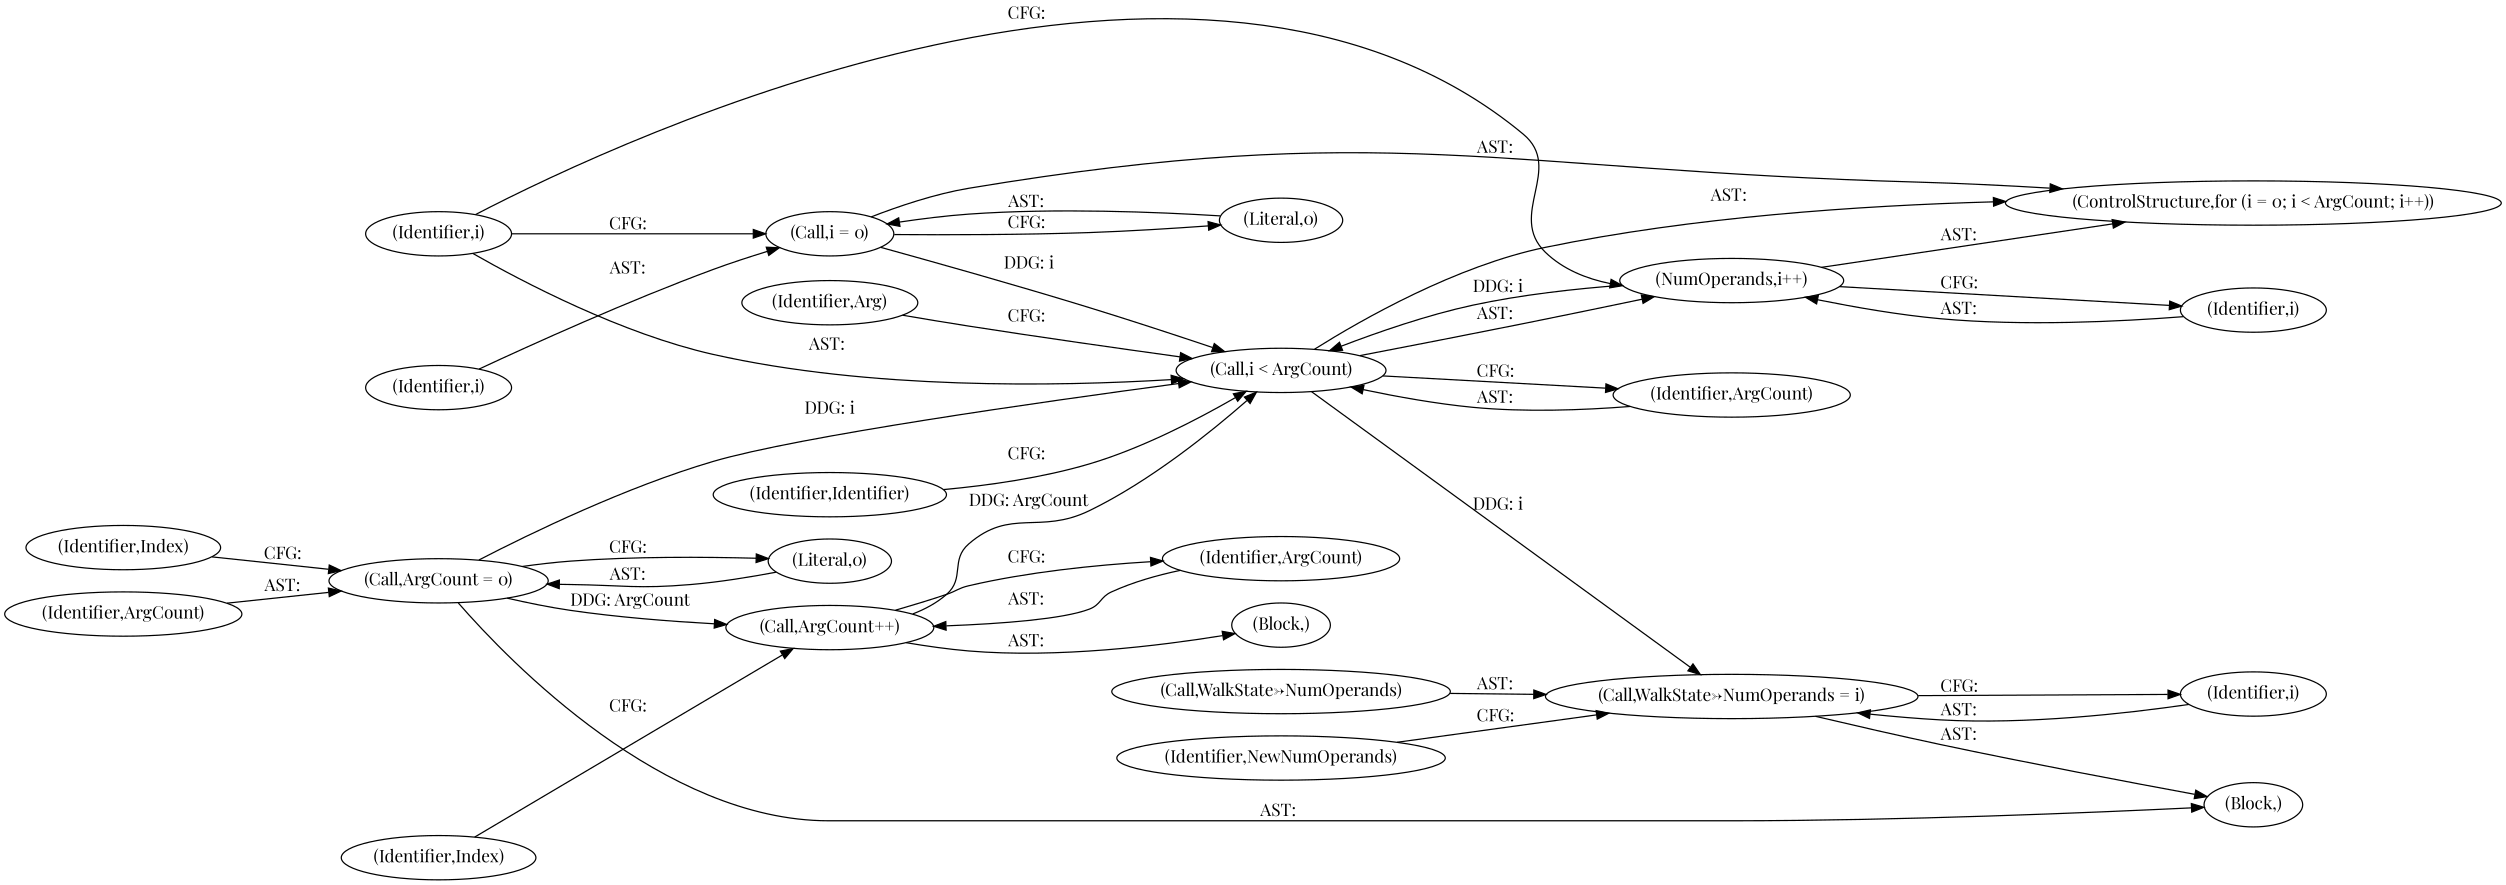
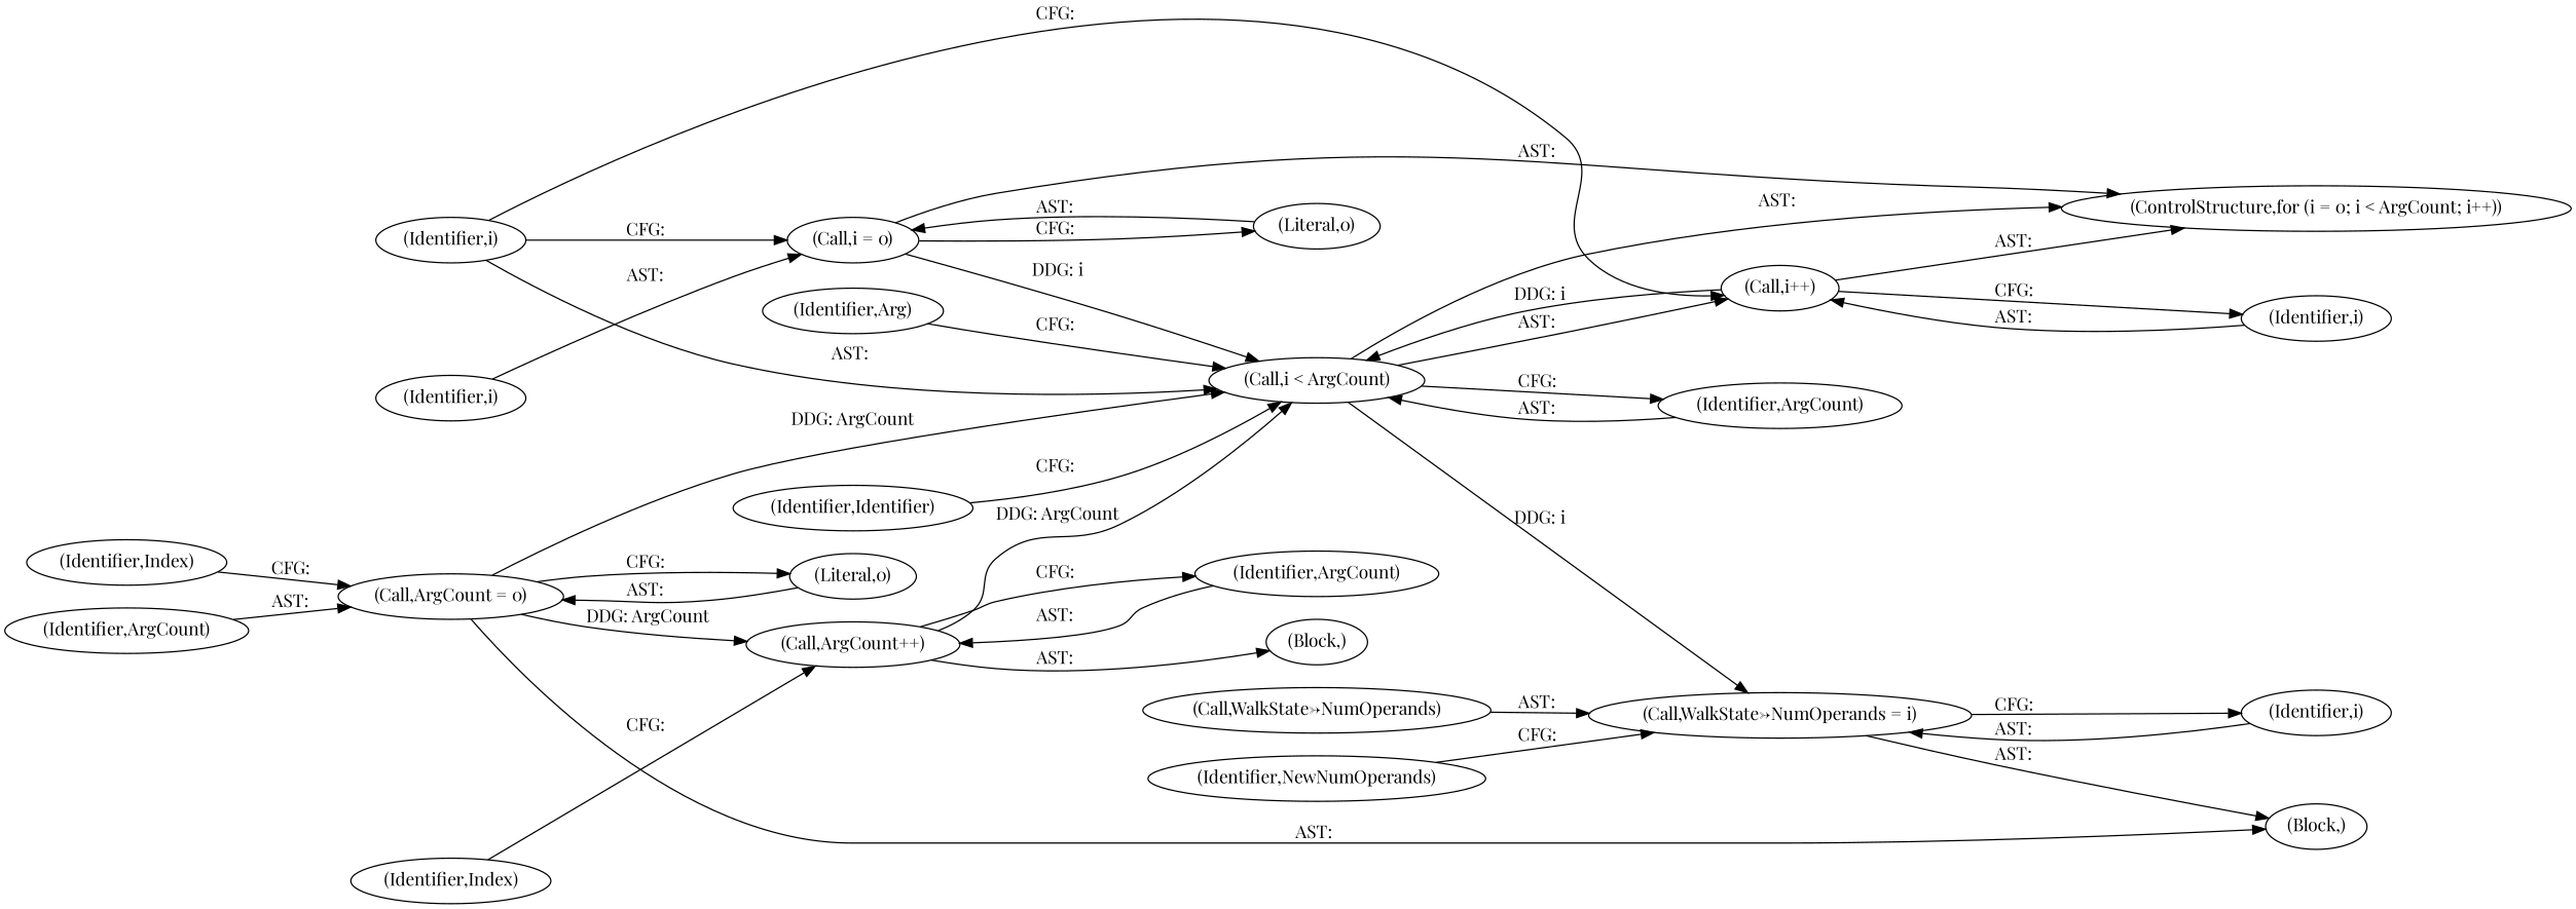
  digraph {
    fontname="Playfair Display"
    rankdir=LR
    node [fontname="Playfair Display"]
    edge [fontname="Playfair Display"]
    n1 [label="(Call,WalkState->NumOperands = i)"]
    n2 [label="(Identifier,i)"]
    n3 [label="(Block,)"]
    n4 [label="(Call,i < ArgCount)"]
-   n5 [label="(NumOperands,i++)"]
+   n5 [label="(Call,i++)"]
    n6 [label="(Identifier,ArgCount)"]
    n7 [label="(ControlStructure,for (i = 0; i < ArgCount; i++))"]
    n8 [label="(Identifier,i)"]
    n9 [label="(Call,i = 0)"]
    n10 [label="(Literal,0)"]
    n11 [label="(Call,ArgCount = 0)"]
    n12 [label="(Call,ArgCount++)"]
    n13 [label="(Literal,0)"]
    n14 [label="(Identifier,ArgCount)"]
    n15 [label="(Block,)"]
    n16 [label="(Identifier,Index)"]
    n17 [label="(Identifier,Index)"]
    n18 [label="(Identifier,Identifier)"]
    n19 [label="(Identifier,i)"]
    n20 [label="(Call,WalkState->NumOperands)"]
    n21 [label="(Identifier,Arg)"]
    n22 [label="(Identifier,ArgCount)"]
    n23 [label="(Identifier,NewNumOperands)"]
    n24 [label="(Identifier,i)"]
    n1 -> n2 [label="CFG: "]
    n1 -> n3 [label="AST: "]
    n2 -> n1 [label="AST: "]
    n4 -> n1 [label="DDG: i"]
    n4 -> n5 [label="AST: "]
    n4 -> n6 [label="CFG: "]
    n4 -> n7 [label="AST: "]
    n5 -> n4 [label="DDG: i"]
    n5 -> n7 [label="AST: "]
    n5 -> n8 [label="CFG: "]
    n6 -> n4 [label="AST: "]
    n8 -> n5 [label="AST: "]
    n9 -> n4 [label="DDG: i"]
    n9 -> n7 [label="AST: "]
    n9 -> n10 [label="CFG: "]
    n10 -> n9 [label="AST: "]
    n11 -> n3 [label="AST: "]
-   n11 -> n4 [label="DDG: i"]
+   n11 -> n4 [label="DDG: ArgCount"]
    n11 -> n12 [label="DDG: ArgCount"]
    n11 -> n13 [label="CFG: "]
    n12 -> n4 [label="DDG: ArgCount"]
    n12 -> n14 [label="CFG: "]
    n12 -> n15 [label="AST: "]
    n13 -> n11 [label="AST: "]
    n14 -> n12 [label="AST: "]
    n16 -> n11 [label="CFG: "]
    n17 -> n12 [label="CFG: "]
    n18 -> n4 [label="CFG: "]
    n19 -> n4 [label="AST: "]
    n19 -> n5 [label="CFG: "]
    n19 -> n9 [label="CFG: "]
    n20 -> n1 [label="AST: "]
    n21 -> n4 [label="CFG: "]
    n22 -> n11 [label="AST: "]
    n23 -> n1 [label="CFG: "]
    n24 -> n9 [label="AST: "]
  }
